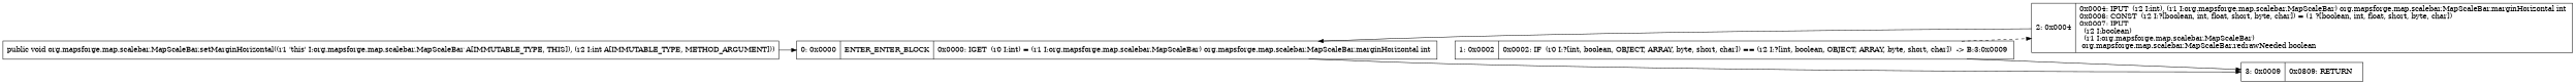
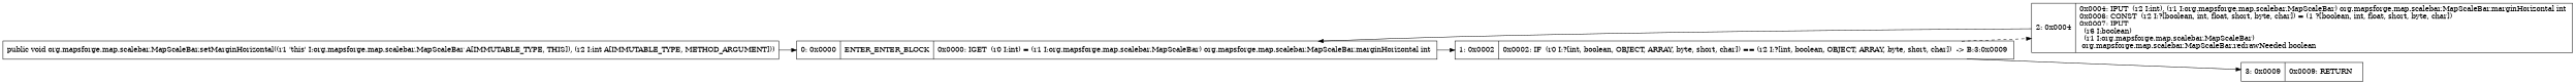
  digraph {
    rankdir=LR
    node [shape=record]
    n1 [label="{0\:\ 0x0000|ENTER_ENTER_BLOCK\l|0x0000: IGET  (r0 I:int) = (r1 I:org.mapsforge.map.scalebar.MapScaleBar) org.mapsforge.map.scalebar.MapScaleBar.marginHorizontal int \l}"]
    n2 [label="{1\:\ 0x0002|0x0002: IF  (r0 I:?[int, boolean, OBJECT, ARRAY, byte, short, char]) == (r2 I:?[int, boolean, OBJECT, ARRAY, byte, short, char])  \-\> B:3:0x0009 \l}"]
-   n3 [label="{2\:\ 0x0004|0x0004: IPUT  (r2 I:int), (r1 I:org.mapsforge.map.scalebar.MapScaleBar) org.mapsforge.map.scalebar.MapScaleBar.marginHorizontal int \l0x0006: CONST  (r2 I:?[boolean, int, float, short, byte, char]) = (1 ?[boolean, int, float, short, byte, char]) \l0x0007: IPUT  \l  (r2 I:boolean)\l  (r1 I:org.mapsforge.map.scalebar.MapScaleBar)\l org.mapsforge.map.scalebar.MapScaleBar.redrawNeeded boolean \l}"]
-   n4 [label="{3\:\ 0x0009|0x0809: RETURN   \l}"]
+   n3 [label="{2\:\ 0x0004|0x0004: IPUT  (r2 I:int), (r1 I:org.mapsforge.map.scalebar.MapScaleBar) org.mapsforge.map.scalebar.MapScaleBar.marginHorizontal int \l0x0006: CONST  (r2 I:?[boolean, int, float, short, byte, char]) = (1 ?[boolean, int, float, short, byte, char]) \l0x0007: IPUT  \l  (r6 I:boolean)\l  (r1 I:org.mapsforge.map.scalebar.MapScaleBar)\l org.mapsforge.map.scalebar.MapScaleBar.redrawNeeded boolean \l}"]
+   n4 [label="{3\:\ 0x0009|0x0009: RETURN   \l}"]
    n5 [label="{public void org.mapsforge.map.scalebar.MapScaleBar.setMarginHorizontal((r1 'this' I:org.mapsforge.map.scalebar.MapScaleBar A[IMMUTABLE_TYPE, THIS]), (r2 I:int A[IMMUTABLE_TYPE, METHOD_ARGUMENT])) }"]
-   n1 -> n4
+   n1 -> n2
    n2 -> n3 [style=dashed]
    n2 -> n4
    n3 -> n1
    n5 -> n1
  }
